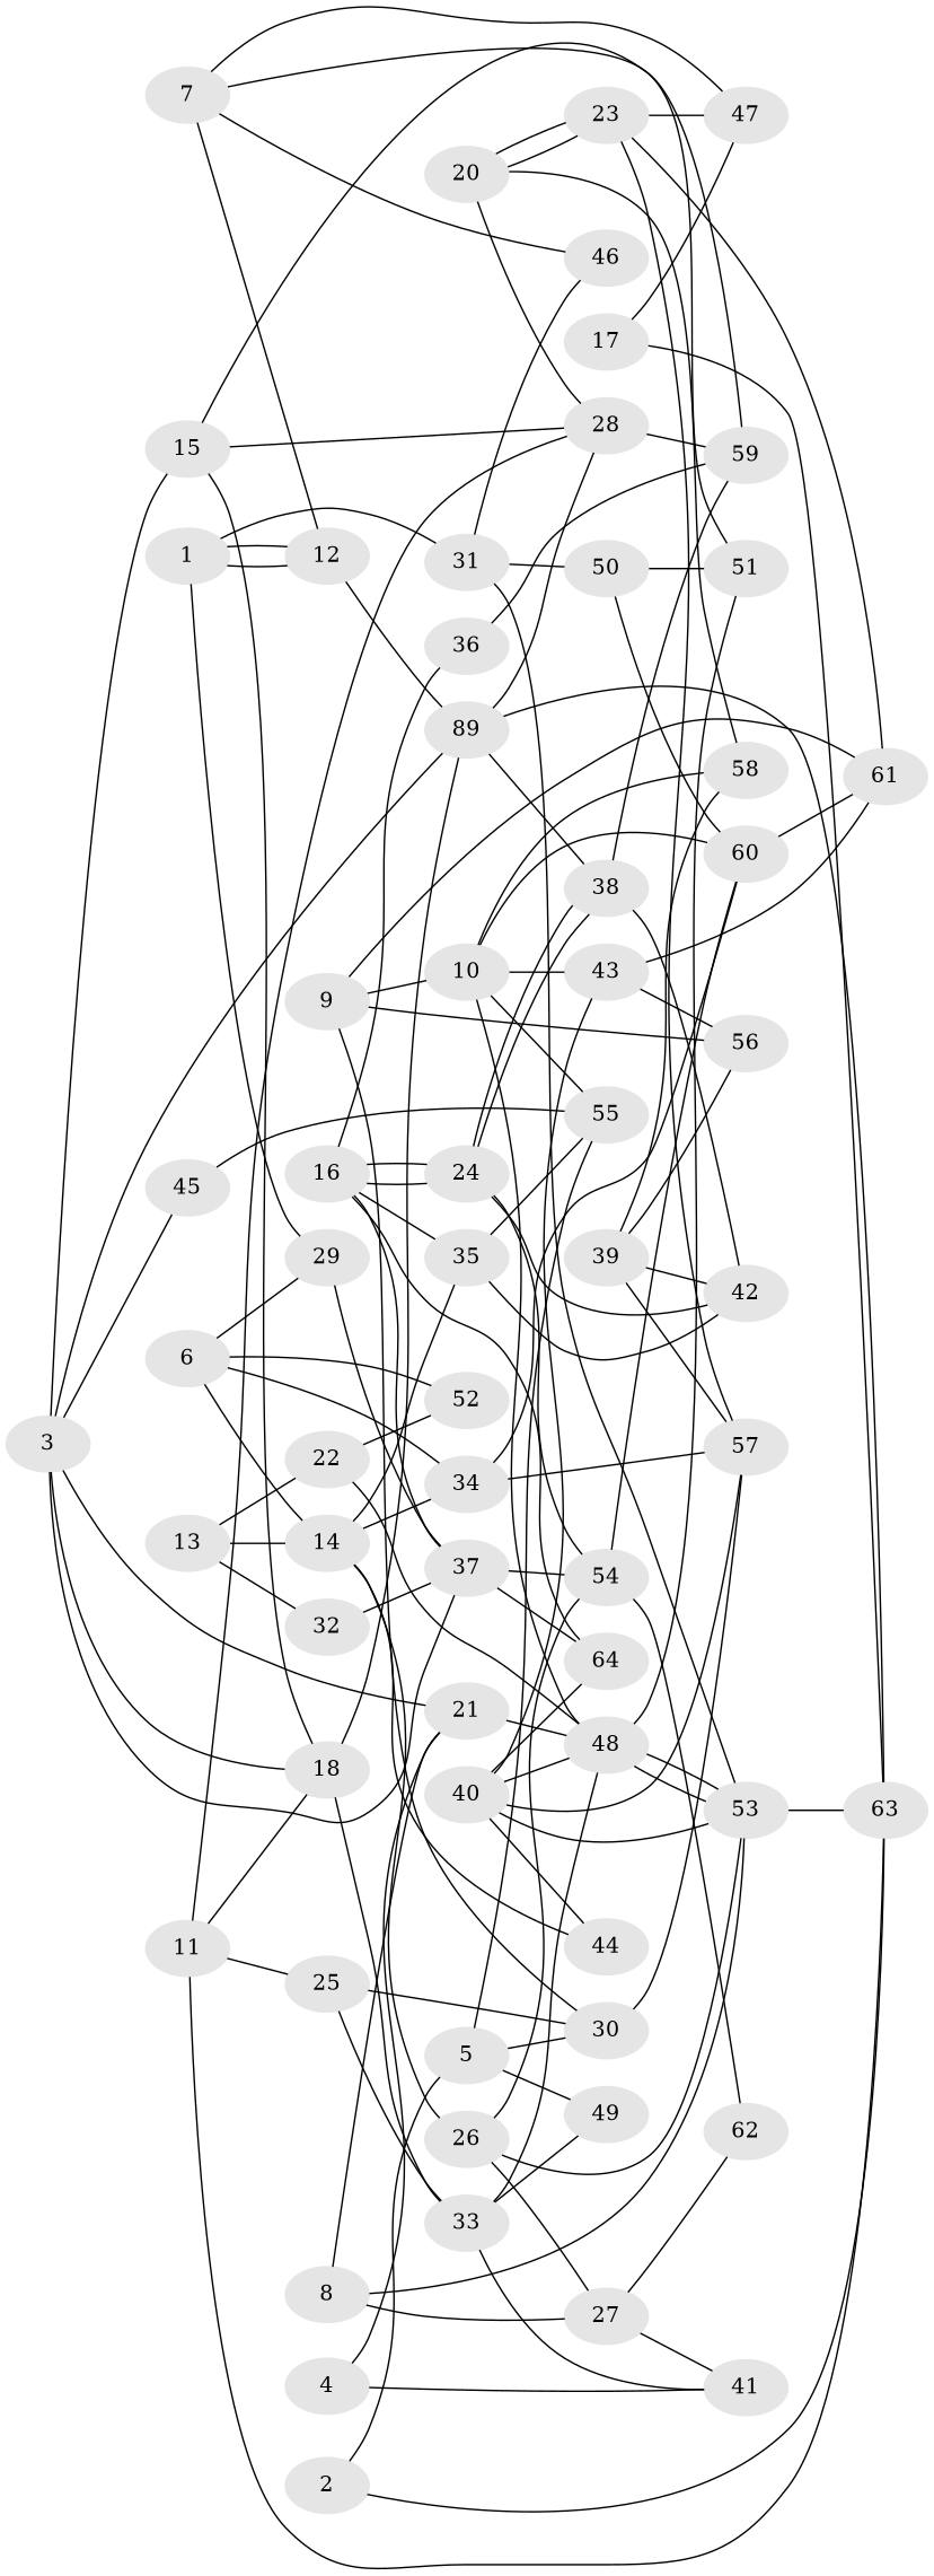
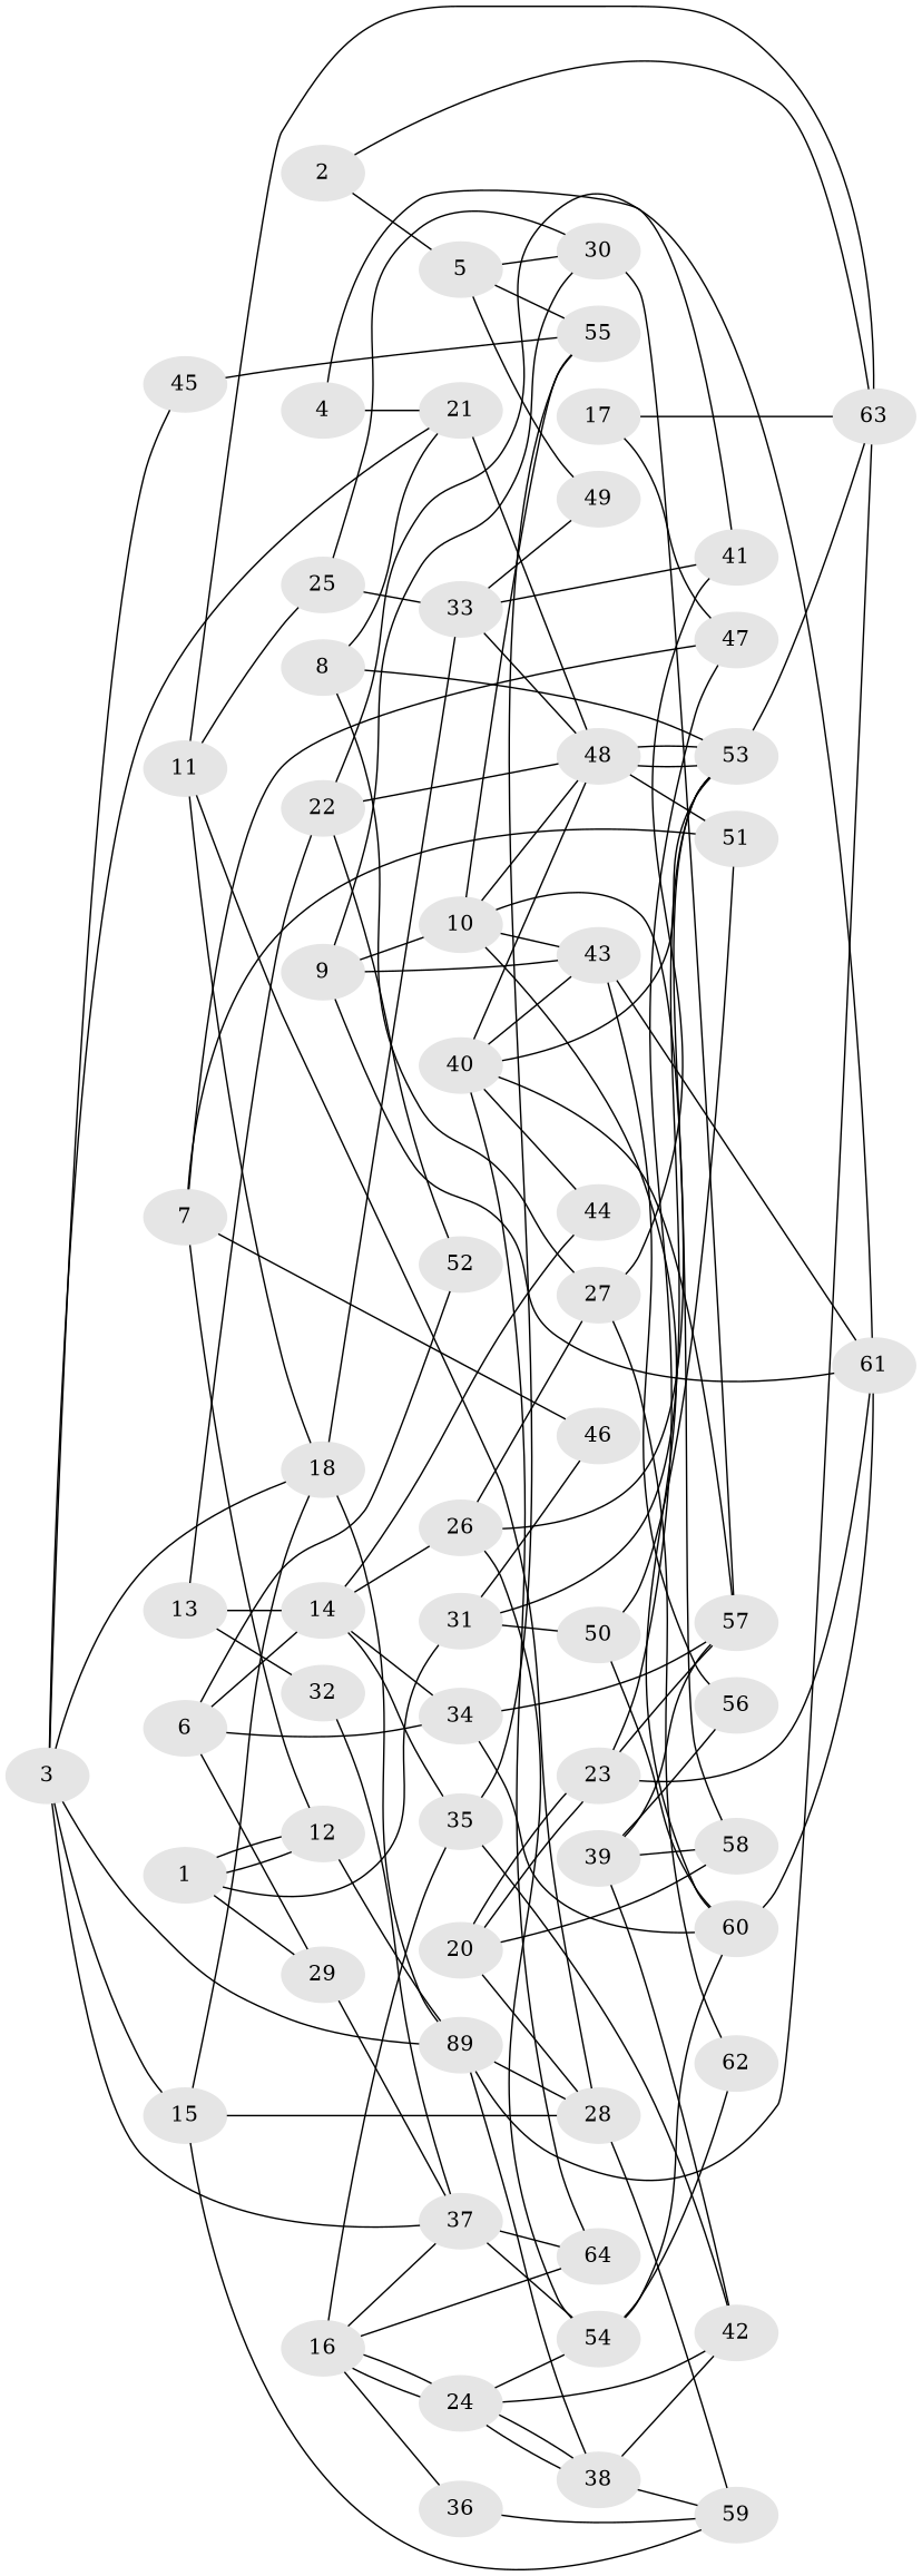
  graph {
    rankdir=LR
    node [color=gray90 style=filled]
    1
    12
    29
    31
    n5 [label=89]
    37
    46
    53
    50
    2
    5
    63
    30
    49
    55
    3
    15
    18
    21
    45
    28
    59
    33
    38
    48
    64
    54
    4
    41
    57
    6
    14
    34
    52
    26
    35
    44
    60
    7
    47
    51
    8
    27
    62
    9
    10
    56
    61
    43
    58
    11
    25
    13
    22
    32
    42
    16
    24
    36
    17
    20
    23
    39
    40
    1 -- 12
    1 -- 12
    1 -- 29
    1 -- 31
    12 -- n5
    29 -- 37
    31 -- 46
    31 -- 53
    31 -- 50
    n5 -- 63
    n5 -- 28
    n5 -- 38
    37 -- 64
    37 -- 54
    53 -- 63
    50 -- 60
    50 -- 51
    2 -- 5
    2 -- 63
    5 -- 30
    5 -- 49
    5 -- 55
    30 -- 57
    3 -- n5
    3 -- 37
    3 -- 15
    3 -- 18
    3 -- 21
    3 -- 45
    15 -- 18
    15 -- 28
    15 -- 59
    18 -- n5
    18 -- 33
    21 -- 48
    45 -- 55
    28 -- 59
    33 -- 49
    33 -- 48
    33 -- 41
    38 -- 59
    38 -- 42
    48 -- 53
    48 -- 53
    48 -- 51
    54 -- 60
    54 -- 62
    4 -- 21
    4 -- 41
    6 -- 29
    6 -- 14
    6 -- 34
    6 -- 52
    14 -- 34
    14 -- 26
    14 -- 35
    14 -- 44
    34 -- 57
    34 -- 60
    26 -- 53
    26 -- 54
    26 -- 27
    35 -- 55
    35 -- 42
    60 -- 61
    7 -- 12
    7 -- 46
    7 -- 47
    7 -- 51
    8 -- 53
    8 -- 21
    8 -- 27
    27 -- 41
    27 -- 62
    9 -- 30
    9 -- 10
-   9 -- 56
+   9 -- 43
    9 -- 61
    10 -- 55
    10 -- 48
    10 -- 60
    10 -- 43
    10 -- 58
    43 -- 56
    43 -- 61
    11 -- 63
    11 -- 18
    11 -- 28
    11 -- 25
    25 -- 30
    25 -- 33
    13 -- 14
    13 -- 22
    13 -- 32
    22 -- 48
    22 -- 52
+   22 -- 61
    32 -- 37
    16 -- 37
    16 -- 64
    16 -- 35
    16 -- 24
    16 -- 24
    16 -- 36
    24 -- 38
    24 -- 38
    24 -- 54
    24 -- 42
    36 -- 59
    17 -- 63
    17 -- 47
    20 -- 28
    20 -- 58
    20 -- 23
    20 -- 23
    23 -- 57
    23 -- 47
    23 -- 61
    39 -- 57
    39 -- 56
    39 -- 58
    39 -- 42
    40 -- 53
    40 -- 48
    40 -- 64
    40 -- 57
    40 -- 44
    40 -- 43
  }
